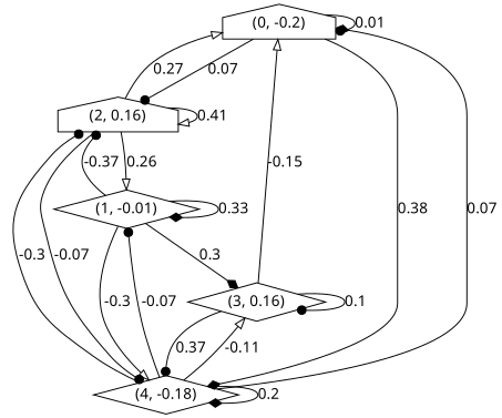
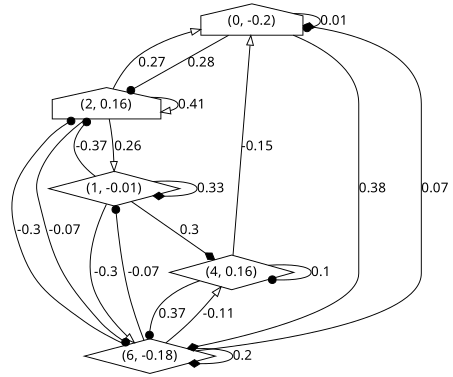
  digraph {
    fontname="Noto Sans"
    node [fontname="Noto Sans" shape=diamond]
    edge [arrowhead=dot fontname="Noto Sans"]
    n1 [label="(0, -0.2)" shape=house]
    n2 [label="(2, 0.16)" shape=house]
-   n3 [label="(4, -0.18)"]
+   n3 [label="(6, -0.18)"]
    n4 [label="(1, -0.01)"]
-   n5 [label="(3, 0.16)"]
+   n5 [label="(4, 0.16)"]
    n1 -> n1 [label=0.01]
-   n1 -> n2 [label=0.07]
+   n1 -> n2 [label=0.28]
    n1 -> n3 [arrowhead=diamond label=0.38]
    n2 -> n1 [arrowhead=onormal label=0.27]
    n2 -> n2 [arrowhead=onormal label=0.41]
    n2 -> n3 [label=-0.07]
    n2 -> n4 [arrowhead=onormal label=0.26]
    n3 -> n1 [arrowhead=diamond label=0.07]
    n3 -> n2 [label=-0.3]
    n3 -> n3 [arrowhead=diamond label=0.2]
    n3 -> n4 [label=-0.07]
    n3 -> n5 [arrowhead=onormal label=-0.11]
    n4 -> n2 [label=-0.37]
    n4 -> n3 [arrowhead=onormal label=-0.3]
    n4 -> n4 [arrowhead=diamond label=0.33]
    n4 -> n5 [arrowhead=diamond label=0.3]
    n5 -> n1 [arrowhead=onormal label=-0.15]
    n5 -> n3 [label=0.37]
    n5 -> n5 [label=0.1]
  }
